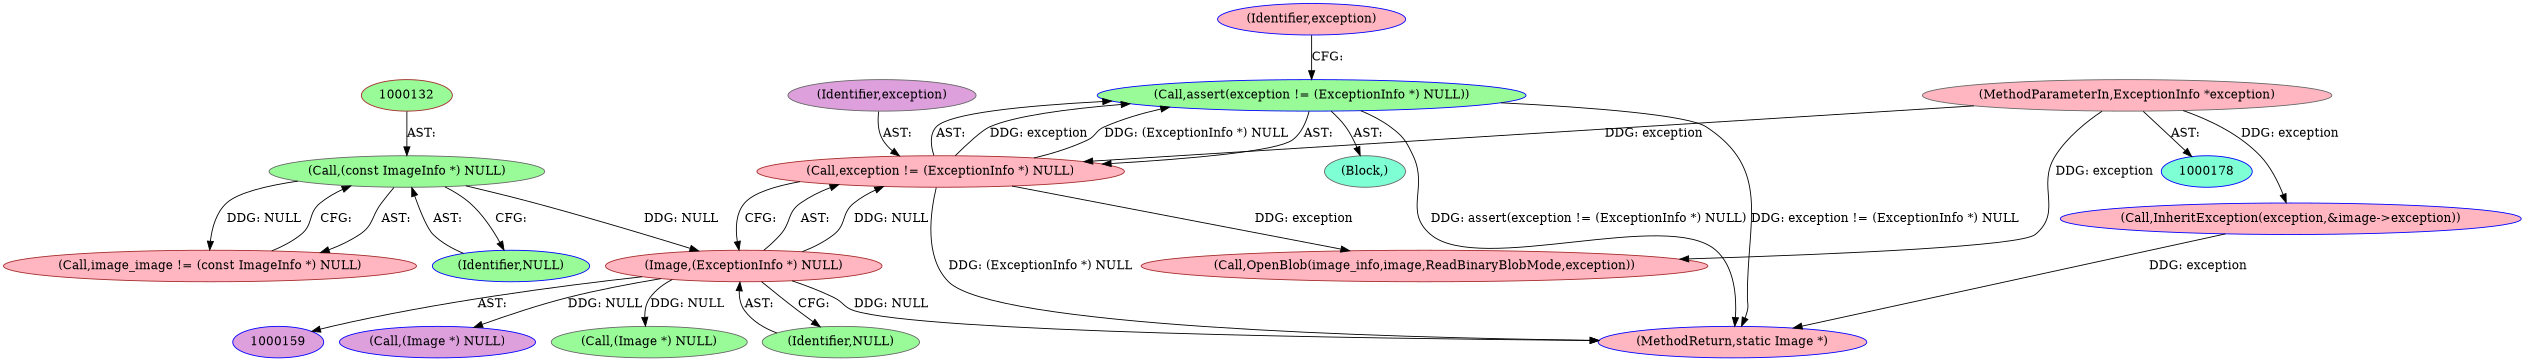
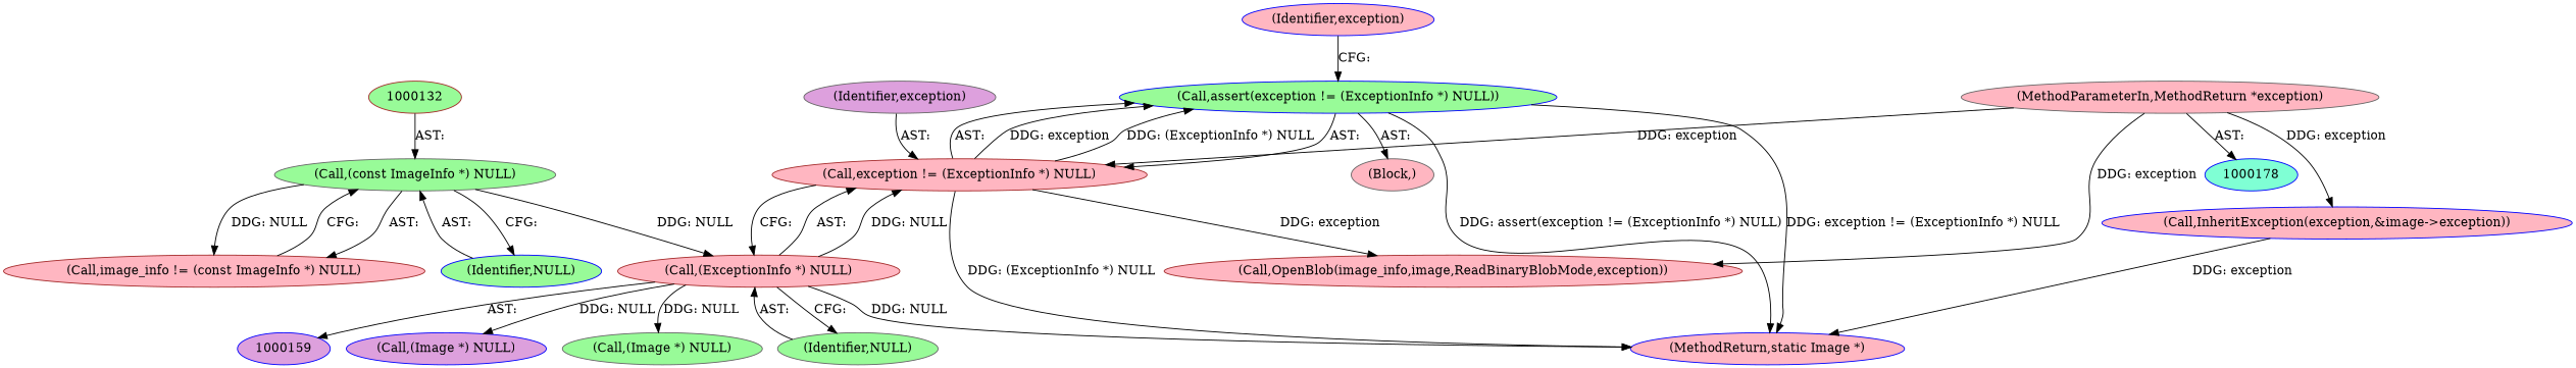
  digraph {
    node [color=blue fillcolor=lightpink style=filled]
    n1 [fillcolor=palegreen label="(Call,assert(exception != (ExceptionInfo *) NULL))"]
    n2 [color=brown label="(Call,exception != (ExceptionInfo *) NULL)"]
    n3 [label="(MethodReturn,static Image *)"]
-   n4 [color=gray40 fillcolor=aquamarine label="(Block,)"]
-   n5 [color=brown label="(Image,(ExceptionInfo *) NULL)"]
+   n4 [color=gray40 label="(Block,)"]
+   n5 [color=brown label="(Call,(ExceptionInfo *) NULL)"]
    n6 [color=brown label="(Call,OpenBlob(image_info,image,ReadBinaryBlobMode,exception))"]
    n7 [fillcolor=plum label="(Call,(Image *) NULL)"]
    n8 [color=gray40 fillcolor=palegreen label="(Call,(Image *) NULL)"]
    n9 [color=gray40 fillcolor=palegreen label="(Identifier,NULL)"]
    1000159 [fillcolor=plum]
-   n11 [color=gray40 label="(MethodParameterIn,ExceptionInfo *exception)"]
+   n11 [color=gray40 label="(MethodParameterIn,MethodReturn *exception)"]
    n12 [label="(Call,InheritException(exception,&image->exception))"]
    n13 [fillcolor=aquamarine label=1000178]
    n14 [color=gray40 fillcolor=palegreen label="(Call,(const ImageInfo *) NULL)"]
    n15 [fillcolor=palegreen label="(Identifier,NULL)"]
-   n16 [color=brown label="(Call,image_image != (const ImageInfo *) NULL)"]
+   n16 [color=brown label="(Call,image_info != (const ImageInfo *) NULL)"]
    n17 [color=gray40 fillcolor=plum label="(Identifier,exception)"]
    n18 [label="(Identifier,exception)"]
    1000132 [color=brown fillcolor=palegreen]
    n1 -> n2 [label="AST: "]
    n1 -> n3 [label="DDG: assert(exception != (ExceptionInfo *) NULL)"]
    n1 -> n3 [label="DDG: exception != (ExceptionInfo *) NULL"]
    n1 -> n4 [label="AST: "]
    n2 -> n1 [label="AST: "]
    n2 -> n1 [label="DDG: exception"]
    n2 -> n1 [label="DDG: (ExceptionInfo *) NULL"]
    n2 -> n3 [label="DDG: (ExceptionInfo *) NULL"]
    n2 -> n5 [label="CFG: "]
    n2 -> n6 [label="DDG: exception"]
    n5 -> n2 [label="AST: "]
    n5 -> n2 [label="DDG: NULL"]
    n5 -> n3 [label="DDG: NULL"]
    n5 -> n7 [label="DDG: NULL"]
    n5 -> n8 [label="DDG: NULL"]
    n5 -> n9 [label="CFG: "]
    n5 -> 1000159 [label="AST: "]
    n9 -> n5 [label="AST: "]
    n11 -> n2 [label="DDG: exception"]
    n11 -> n6 [label="DDG: exception"]
    n11 -> n12 [label="DDG: exception"]
    n11 -> n13 [label="AST: "]
    n12 -> n3 [label="DDG: exception"]
    n14 -> n5 [label="DDG: NULL"]
    n14 -> n15 [label="CFG: "]
    n14 -> n16 [label="AST: "]
    n14 -> n16 [label="DDG: NULL"]
    n15 -> n14 [label="AST: "]
    n16 -> n14 [label="CFG: "]
    n17 -> n2 [label="AST: "]
    n18 -> n1 [label="CFG: "]
    1000132 -> n14 [label="AST: "]
  }
